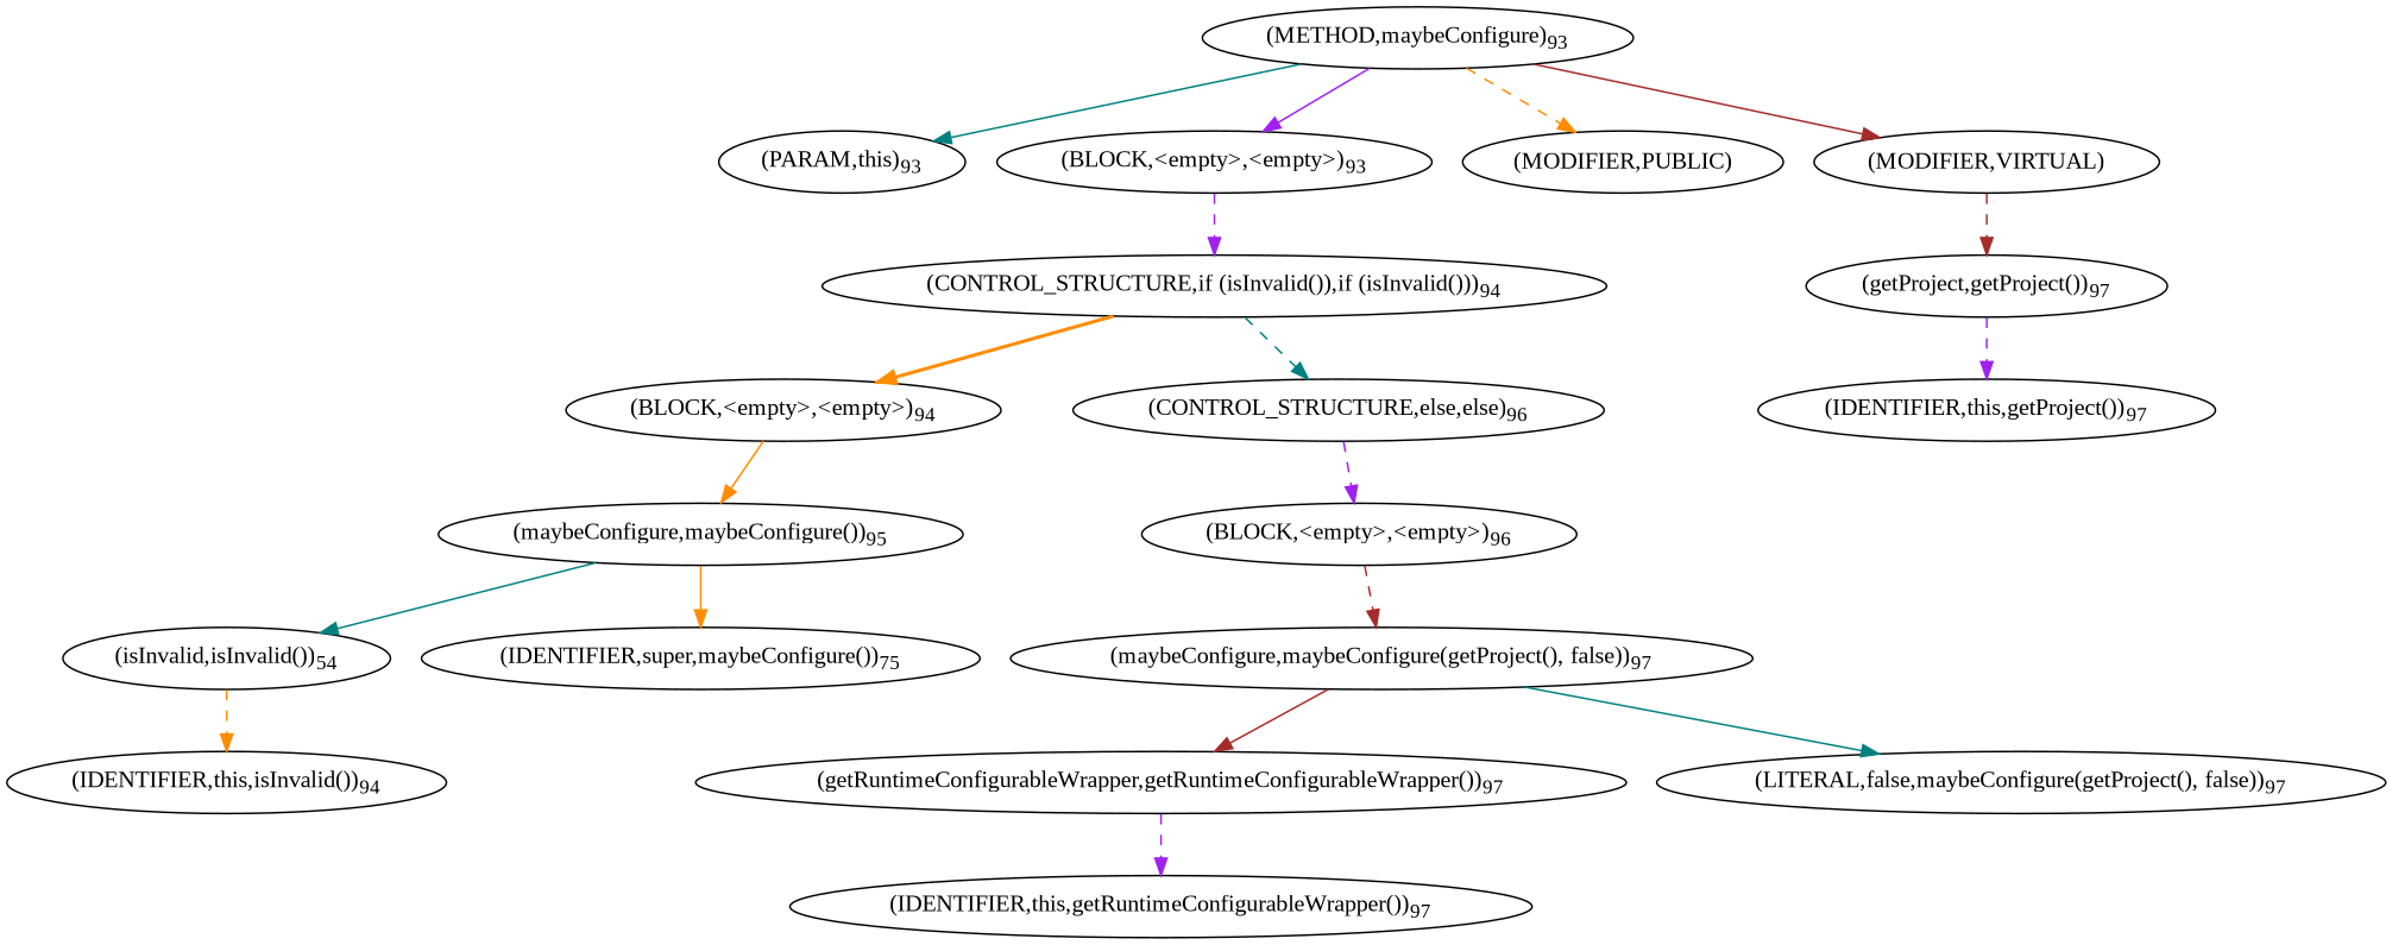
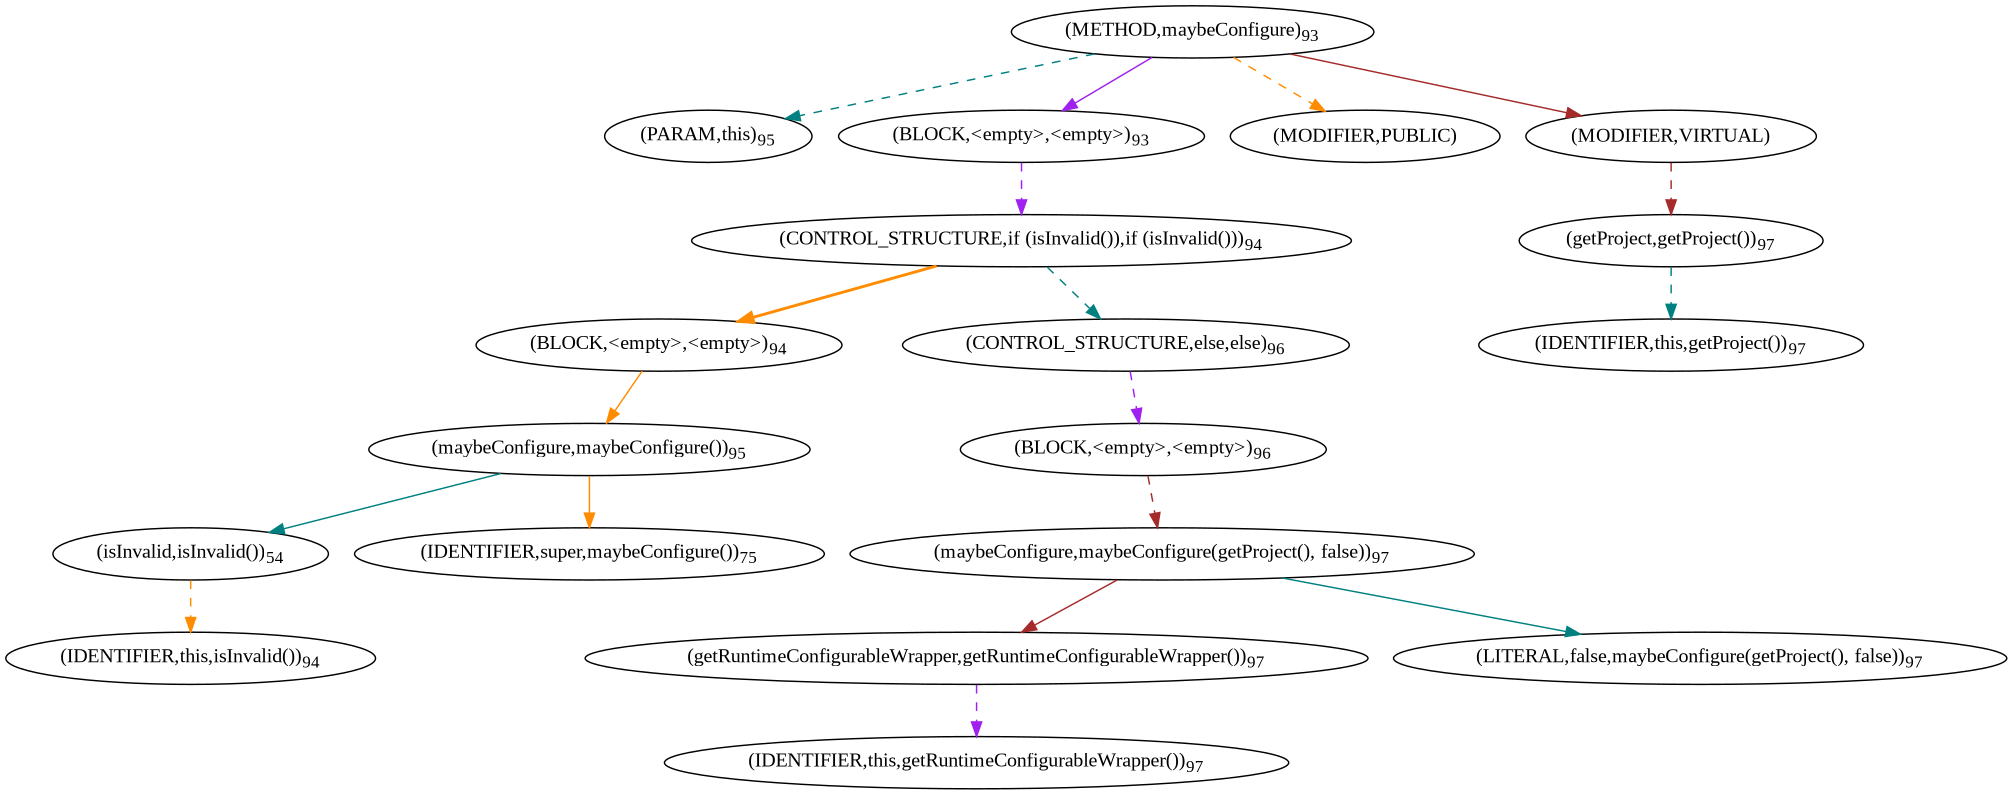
  digraph {
    fontname="Liberation Serif"
    node [fontname="Liberation Serif"]
    edge [color=teal fontname="Liberation Serif" style=dashed]
    n1 [label=<(METHOD,maybeConfigure)<SUB>93</SUB>>]
-   n2 [label=<(PARAM,this)<SUB>93</SUB>>]
+   n2 [label=<(PARAM,this)<SUB>95</SUB>>]
    n3 [label=<(BLOCK,&lt;empty&gt;,&lt;empty&gt;)<SUB>93</SUB>>]
    n4 [label=<(MODIFIER,PUBLIC)>]
    n5 [label=<(MODIFIER,VIRTUAL)>]
    n6 [label=<(CONTROL_STRUCTURE,if (isInvalid()),if (isInvalid()))<SUB>94</SUB>>]
    n7 [label=<(getProject,getProject())<SUB>97</SUB>>]
    n8 [label=<(BLOCK,&lt;empty&gt;,&lt;empty&gt;)<SUB>94</SUB>>]
    n9 [label=<(CONTROL_STRUCTURE,else,else)<SUB>96</SUB>>]
    n10 [label=<(isInvalid,isInvalid())<SUB>54</SUB>>]
    n11 [label=<(IDENTIFIER,this,isInvalid())<SUB>94</SUB>>]
    n12 [label=<(maybeConfigure,maybeConfigure())<SUB>95</SUB>>]
    n13 [label=<(BLOCK,&lt;empty&gt;,&lt;empty&gt;)<SUB>96</SUB>>]
    n14 [label=<(IDENTIFIER,super,maybeConfigure())<SUB>75</SUB>>]
    n15 [label=<(maybeConfigure,maybeConfigure(getProject(), false))<SUB>97</SUB>>]
    n16 [label=<(getRuntimeConfigurableWrapper,getRuntimeConfigurableWrapper())<SUB>97</SUB>>]
    n17 [label=<(LITERAL,false,maybeConfigure(getProject(), false))<SUB>97</SUB>>]
    n18 [label=<(IDENTIFIER,this,getRuntimeConfigurableWrapper())<SUB>97</SUB>>]
    n19 [label=<(IDENTIFIER,this,getProject())<SUB>97</SUB>>]
-   n1 -> n2 [style=solid]
+   n1 -> n2
    n1 -> n3 [color=purple style=solid]
    n1 -> n4 [color=darkorange]
    n1 -> n5 [color=brown style=solid]
    n3 -> n6 [color=purple]
    n5 -> n7 [color=brown]
    n6 -> n8 [color=darkorange style=bold]
    n6 -> n9
-   n7 -> n19 [color=purple]
+   n7 -> n19
    n8 -> n12 [color=darkorange style=solid]
    n9 -> n13 [color=purple]
    n10 -> n11 [color=darkorange]
    n12 -> n10 [style=solid]
    n12 -> n14 [color=darkorange style=solid]
    n13 -> n15 [color=brown]
    n15 -> n16 [color=brown style=solid]
    n15 -> n17 [style=solid]
    n16 -> n18 [color=purple]
  }
